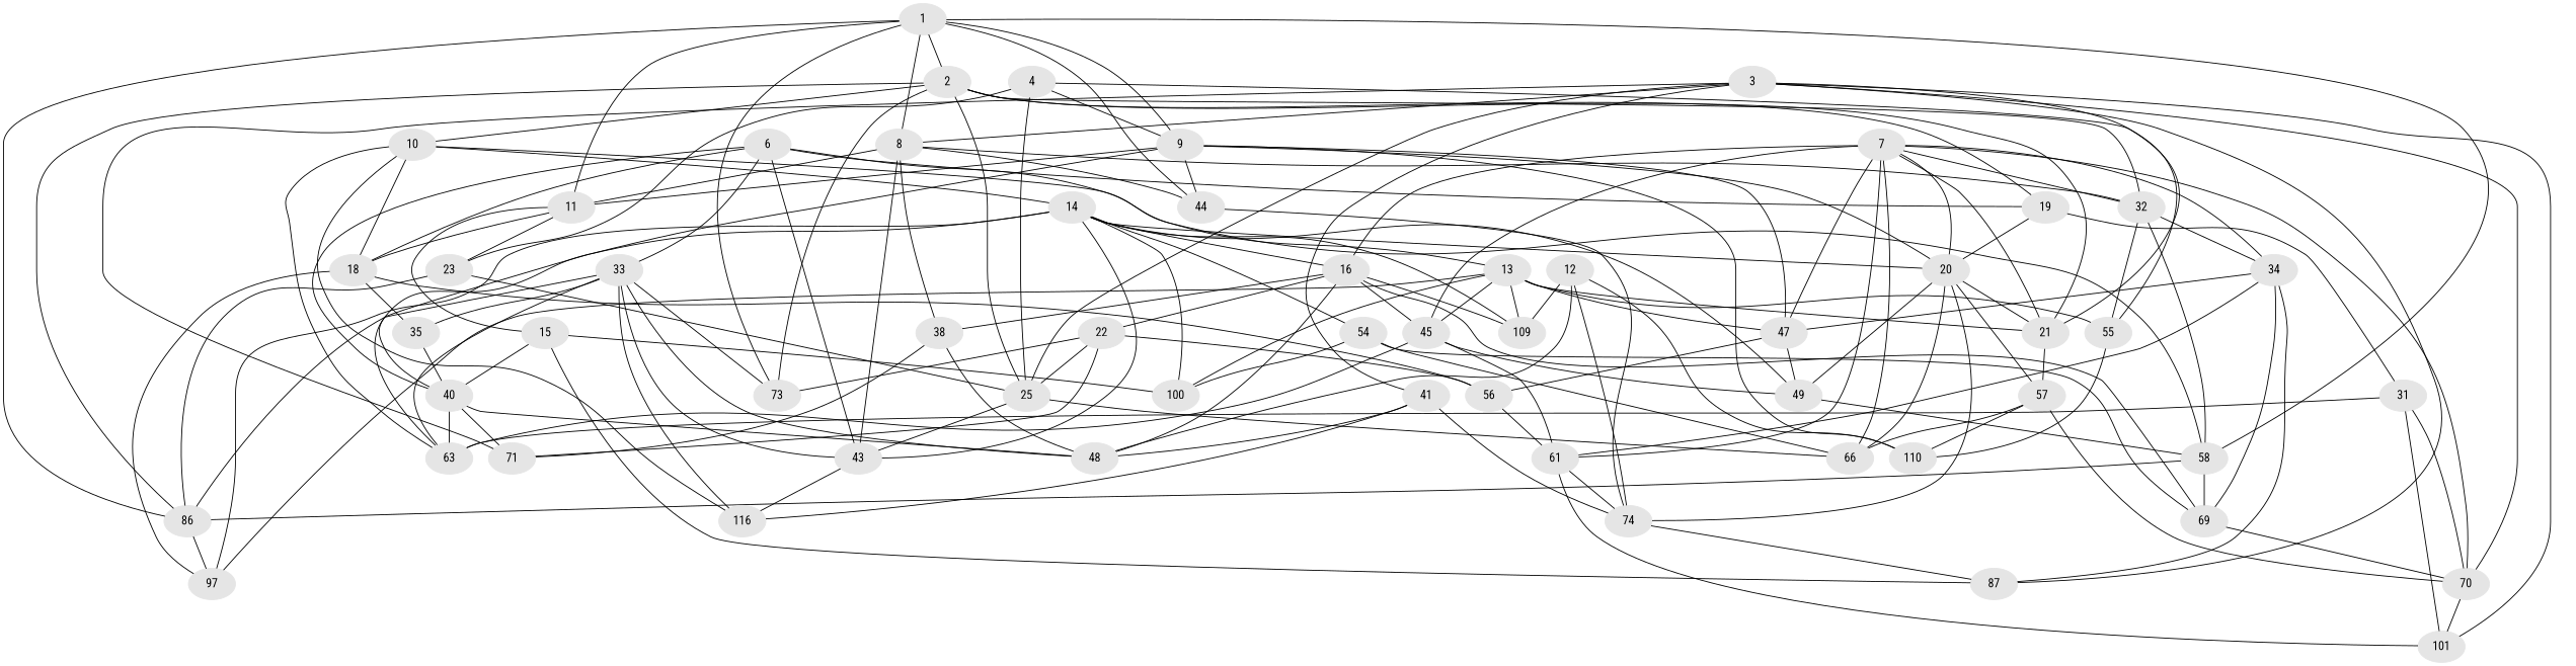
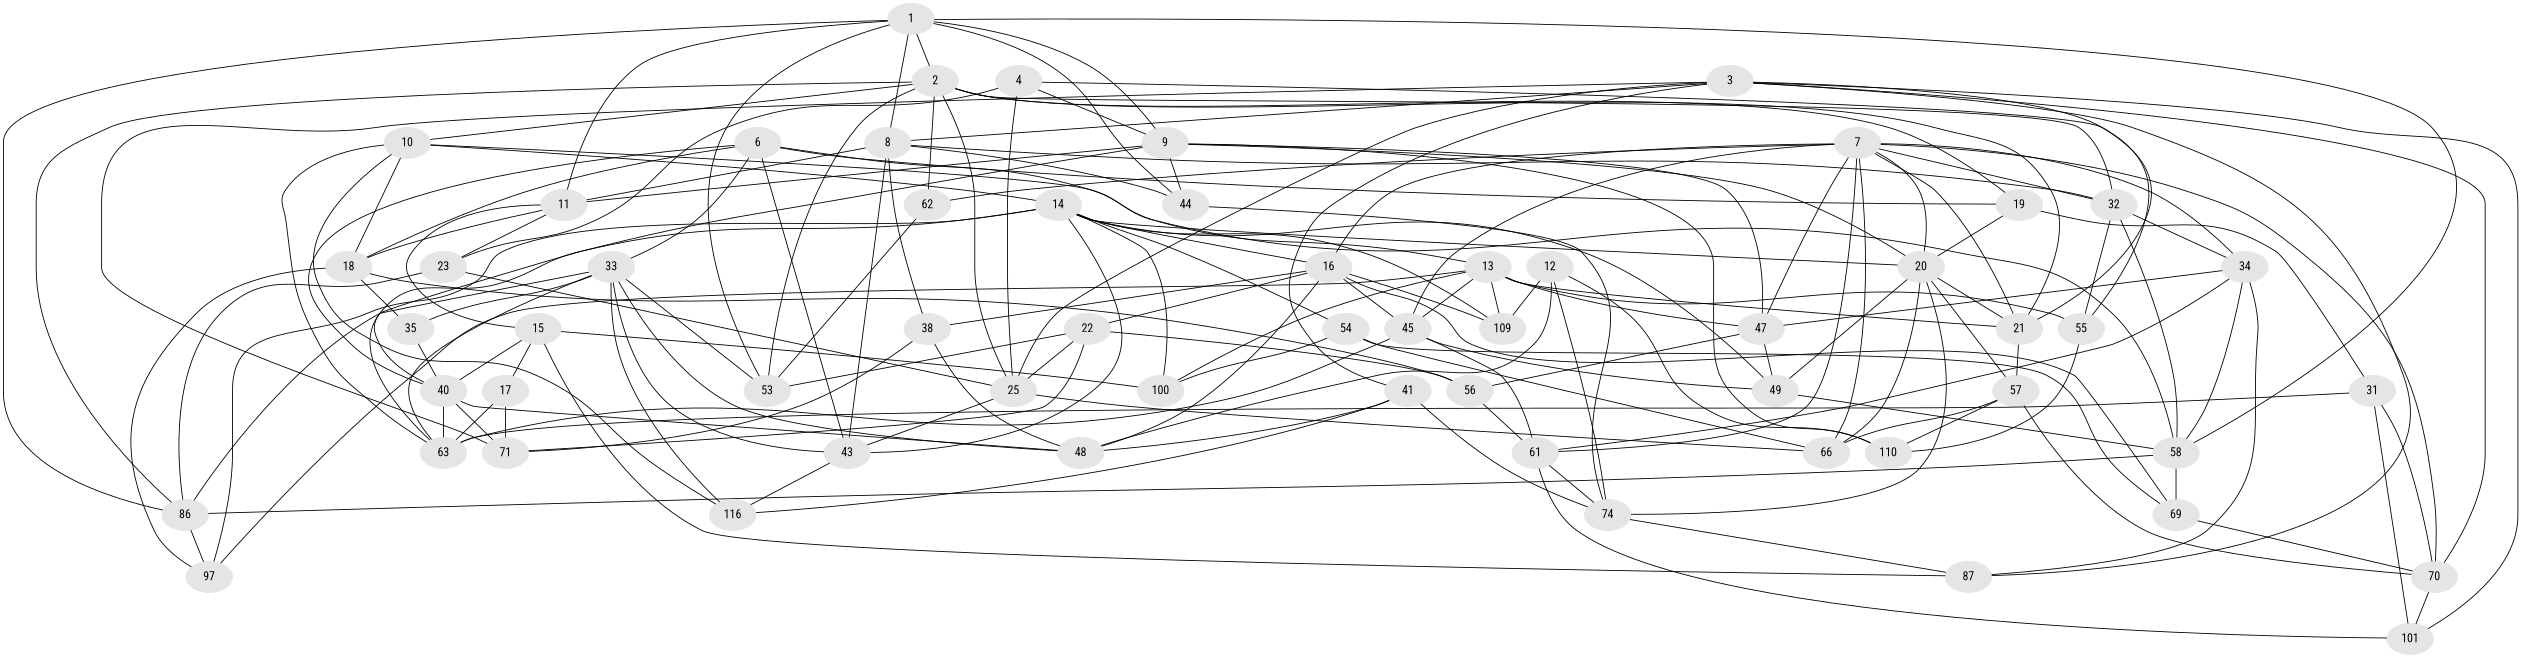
  graph {
    fontname="Roboto Condensed"
    node [color=gray90 fontname="Roboto Condensed" style=filled]
    edge [fontname="Roboto Condensed"]
    1 [super="+5+27"]
    2 [super="+26+98"]
    8 [super="+29"]
    9 [super="+92"]
    11 [super="+120"]
    44
    58 [super="+91+118"]
-   73 [super="+99"]
+   73 [super="+99" label=53]
    86 [super="+117"]
    10 [super="+50"]
    19
    21 [super="+60"]
    25 [super="+53+80"]
    32 [super="+82"]
+   62
    43 [super="+104"]
    38
    40 [super="+52"]
    20 [super="+24+51"]
    47 [super="+94"]
    110
    23
    18 [super="+39"]
    15 [super="+42"]
    74 [super="+111"]
    69
    97
    63 [super="+76+78"]
    14 [super="+89+68+105"]
    116
    31
    57 [super="+64"]
    66 [super="+88"]
    55
    34 [super="+46"]
    3 [super="+36+113"]
    41
    70 [super="+96"]
    71 [super="+95"]
    87
    101
    48 [super="+103"]
    4
    6 [super="+77"]
    13 [super="+30"]
    33 [super="+85+93"]
    45 [super="+115+108"]
    109
    100
    35
    56
    7 [super="+79+112"]
    16 [super="+65+28"]
    61 [super="+114+72"]
    22 [super="+37"]
    49 [super="+59"]
    54
+   17
    12
    1 -- 2
    1 -- 8
    1 -- 9
    1 -- 11
    1 -- 44
    1 -- 58
    1 -- 73
    1 -- 86
    2 -- 73
    2 -- 86
    2 -- 10
    2 -- 19
    2 -- 21
    2 -- 25
    2 -- 32
+   2 -- 62
    8 -- 11
    8 -- 44
    8 -- 32
    8 -- 43
    8 -- 38
    9 -- 11
    9 -- 44
    9 -- 40
    9 -- 20
    9 -- 47
    9 -- 110
    11 -- 23
    11 -- 18
    11 -- 15
    44 -- 74
    58 -- 86
    58 -- 69
    86 -- 97
    10 -- 58
    10 -- 18
    10 -- 63
    10 -- 14
    10 -- 116
    19 -- 20
    19 -- 31
    21 -- 57 [weight=2]
    25 -- 43
    25 -- 66
    32 -- 58
    32 -- 55
    32 -- 34
+   62 -- 73 [weight=2]
    43 -- 116
    38 -- 71
    38 -- 48
    40 -- 63
    40 -- 71
    40 -- 48
    20 -- 21
    20 -- 74
    20 -- 57
    20 -- 66 [weight=2]
    20 -- 49
    47 -- 56
    47 -- 49
    23 -- 86
    23 -- 25
    18 -- 97
    18 -- 35
    18 -- 56
    15 -- 40
    15 -- 87
    15 -- 100
+   15 -- 17
    74 -- 87
    69 -- 70
    14 -- 43
    14 -- 20
    14 -- 97
    14 -- 63
    14 -- 109
    14 -- 100
    14 -- 16
    14 -- 49
    14 -- 54
    31 -- 63
    31 -- 70
    31 -- 101
    57 -- 110
    57 -- 66
    57 -- 70
    55 -- 110
-   34 -- 69
+   34 -- 58
    34 -- 47
    34 -- 87
    34 -- 61
    3 -- 8
    3 -- 21
    3 -- 25
    3 -- 41
    3 -- 70
    3 -- 71
    3 -- 87
    3 -- 101
    41 -- 74
    41 -- 116
    41 -- 48
    70 -- 101
    4 -- 9
    4 -- 25
    4 -- 23
    4 -- 55
    6 -- 19
    6 -- 43
    6 -- 40
    6 -- 18
    6 -- 13
    6 -- 33
    13 -- 21
    13 -- 47
    13 -- 97
    13 -- 55
    13 -- 45
    13 -- 109
    13 -- 100
    33 -- 73
    33 -- 86
    33 -- 43
    33 -- 63
    33 -- 116
    33 -- 48
    33 -- 35
    45 -- 63
    45 -- 61
    45 -- 49
    35 -- 40 [weight=2]
    56 -- 61
    7 -- 21
    7 -- 32
+   7 -- 62
    7 -- 20
    7 -- 47
    7 -- 66
    7 -- 34
    7 -- 70
    7 -- 45
    7 -- 16
    7 -- 61 [weight=2]
    16 -- 38
    16 -- 69
    16 -- 48
    16 -- 45
    16 -- 109
    16 -- 22
    61 -- 74
    61 -- 101
    22 -- 73
    22 -- 25 [weight=2]
    22 -- 71
    22 -- 56
    49 -- 58 [weight=2]
    54 -- 69
    54 -- 66
    54 -- 100
+   17 -- 63
+   17 -- 71 [weight=2]
    12 -- 110
    12 -- 74
    12 -- 48
    12 -- 109
  }
